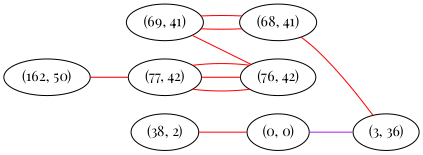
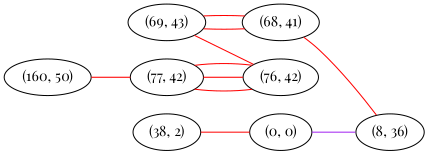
  graph {
    fontname="Playfair Display"
    rankdir=LR
    node [fontname="Playfair Display"]
    edge [color=red fontname="Playfair Display" weight=1]
-   "(69, 41)"
+   "(69, 41)" [label="(69, 43)"]
    "(68, 41)"
    "(76, 42)"
-   "(3, 36)"
+   "(3, 36)" [label="(8, 36)"]
    "(0, 0)"
-   "(162, 50)"
+   "(162, 50)" [label="(160, 50)"]
    "(77, 42)"
    "(38, 2)"
    "(69, 41)" -- "(68, 41)"
    "(69, 41)" -- "(68, 41)"
    "(69, 41)" -- "(76, 42)"
    "(68, 41)" -- "(3, 36)"
    "(0, 0)" -- "(3, 36)" [color=purple weight=4]
    "(162, 50)" -- "(77, 42)"
    "(77, 42)" -- "(76, 42)"
    "(77, 42)" -- "(76, 42)"
    "(77, 42)" -- "(76, 42)"
    "(38, 2)" -- "(0, 0)"
  }
